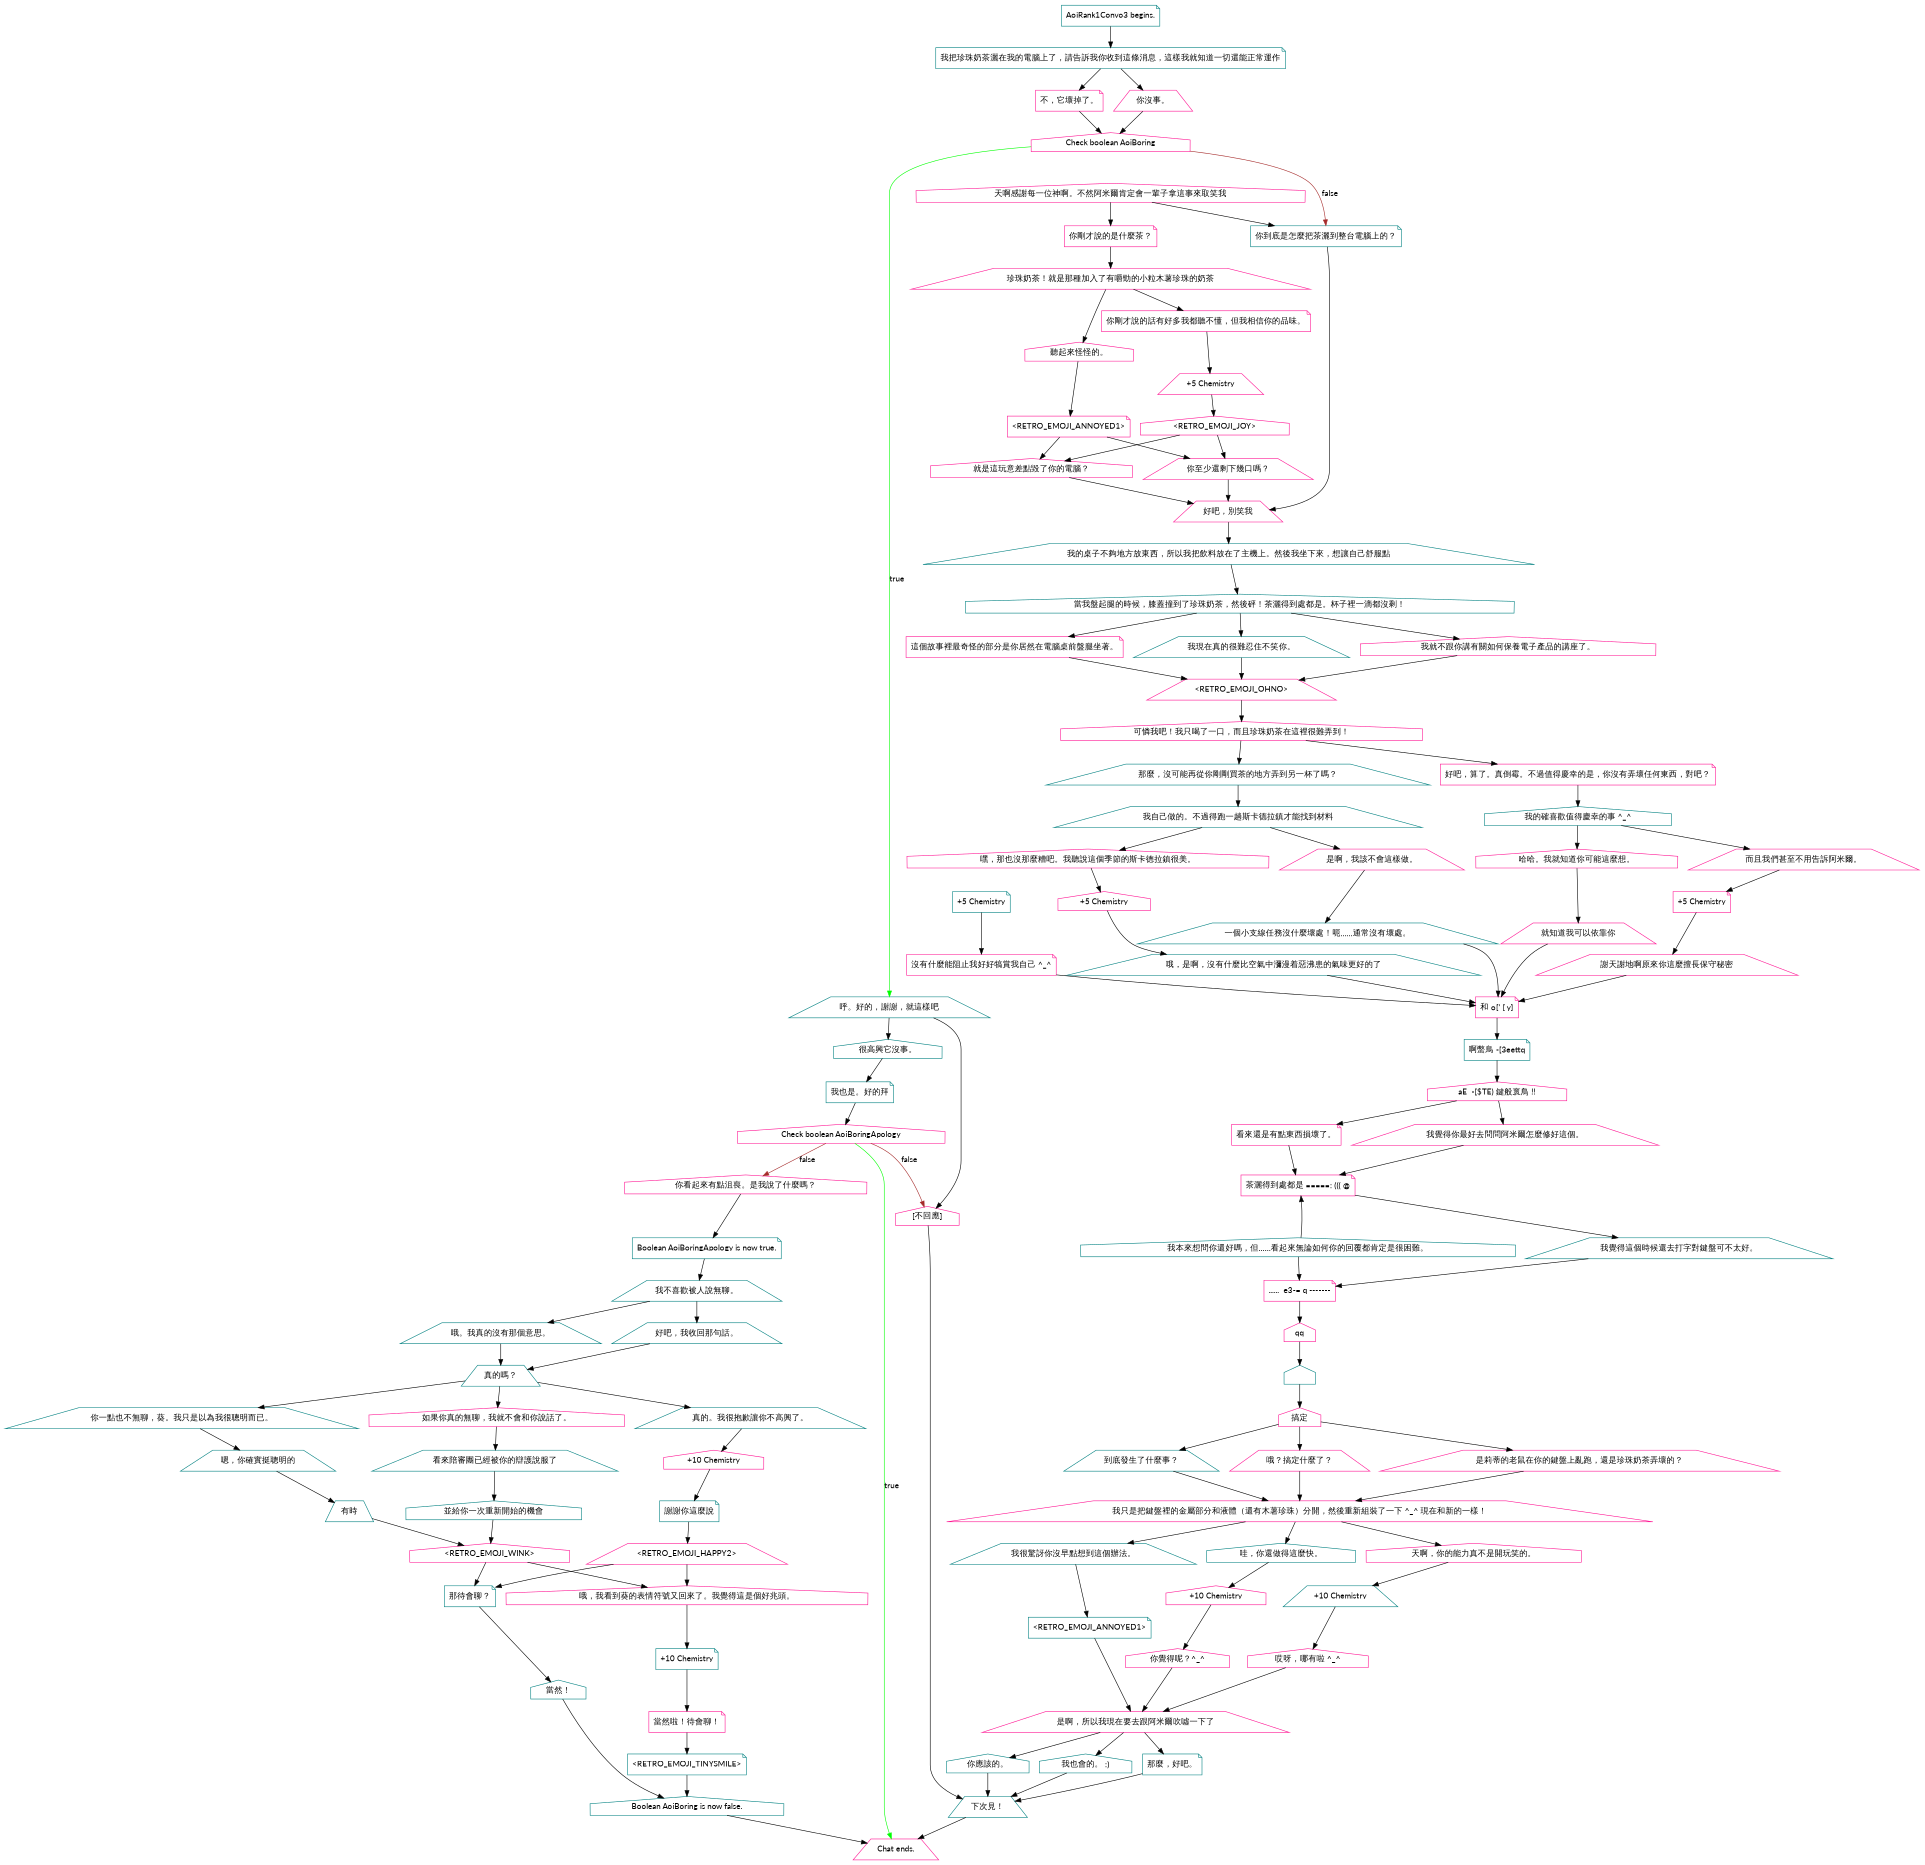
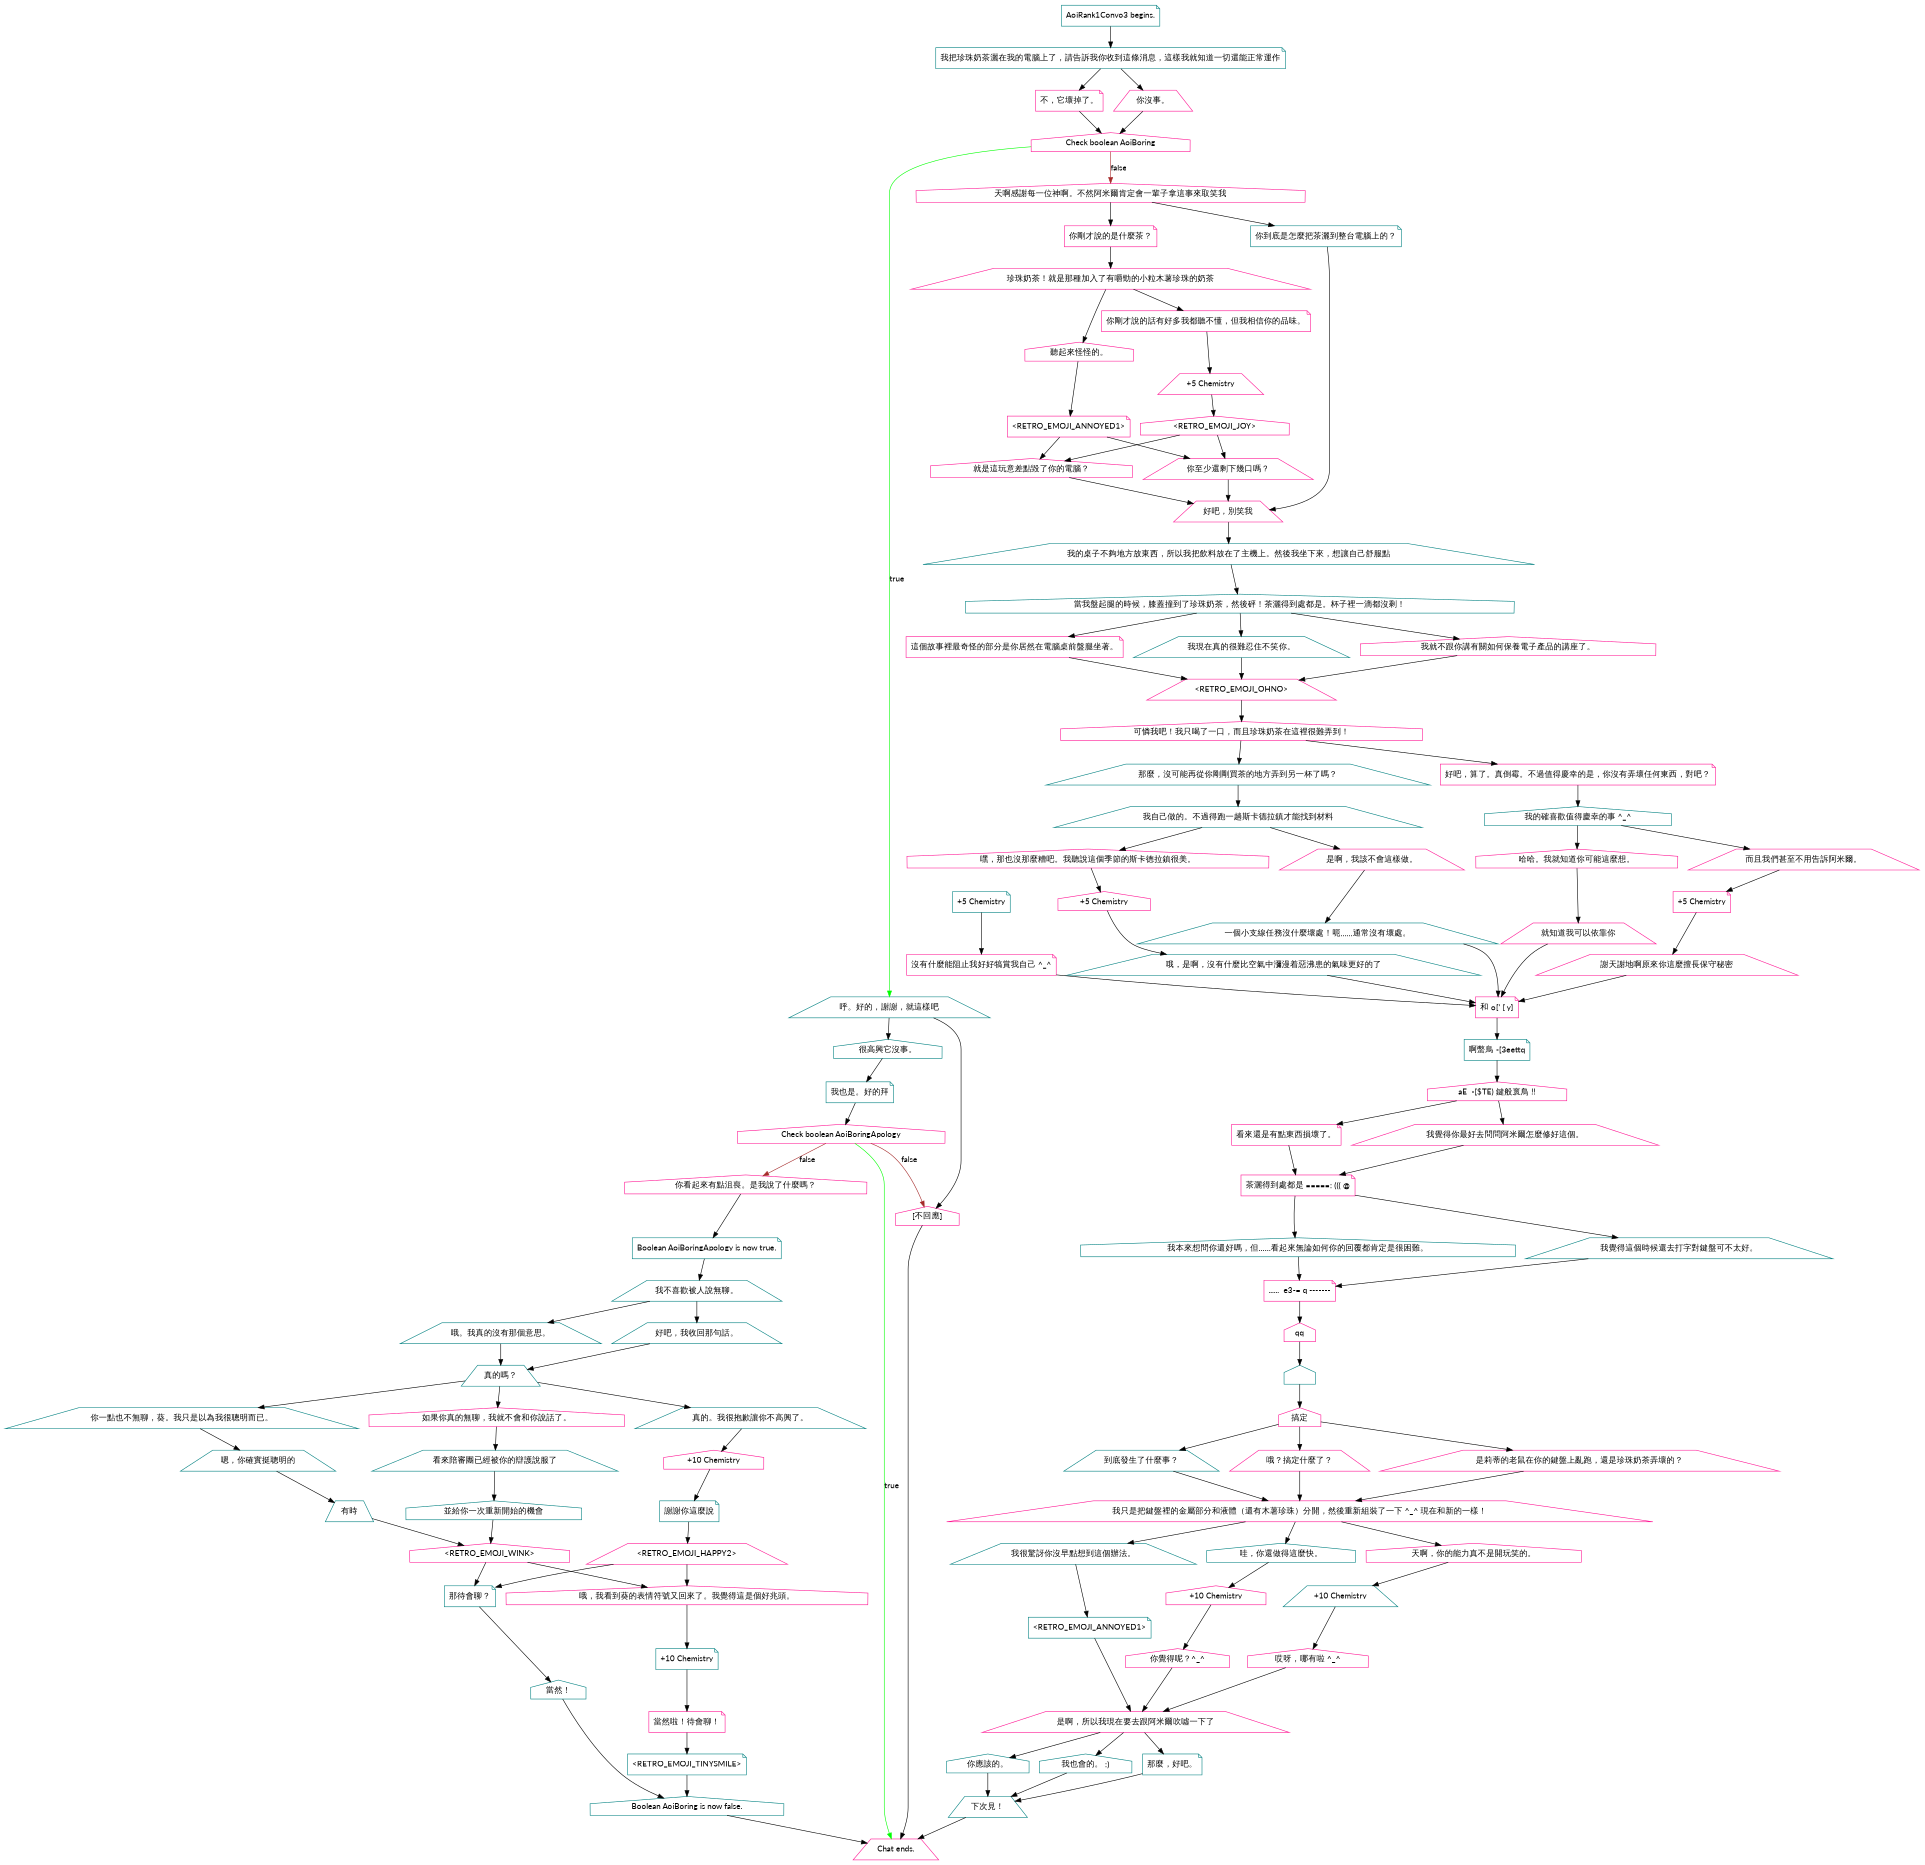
  digraph {
    fontname=Lato
    node [color=deeppink fontname=Lato shape=trapezium]
    edge [fontname=Lato]
    "AoiRank1Convo3 begins." [color=teal shape=note]
    n2 [color=teal label="我把珍珠奶茶灑在我的電腦上了，請告訴我你收到這條消息，這樣我就知道一切還能正常運作" shape=note]
    n3 [label="不，它壞掉了。" shape=note]
    n4 [label="你沒事。"]
    n5 [label="Check boolean AoiBoring" shape=house]
    n6 [color=teal label="呼。好的，謝謝，就這樣吧"]
    n7 [label="天啊感謝每一位神啊。不然阿米爾肯定會一輩子拿這事來取笑我" shape=house]
    n8 [color=teal label="很高興它沒事。" shape=house]
    n9 [label="[不回應]" shape=house]
    n10 [label="你剛才說的是什麼茶？" shape=note]
    n11 [color=teal label="你到底是怎麼把茶灑到整台電腦上的？" shape=note]
    n12 [color=teal label="我也是。好的拜" shape=note]
    "Chat ends."
    n14 [label="珍珠奶茶！就是那種加入了有嚼勁的小粒木薯珍珠的奶茶"]
    n15 [label="好吧，別笑我"]
    n16 [label="Check boolean AoiBoringApology" shape=house]
    n17 [label="你剛才說的話有好多我都聽不懂，但我相信你的品味。" shape=note]
    n18 [label="聽起來怪怪的。" shape=house]
    n19 [color=teal label="我的桌子不夠地方放東西，所以我把飲料放在了主機上。然後我坐下來，想讓自己舒服點"]
    n20 [label="你看起來有點沮喪。是我說了什麼嗎？" shape=house]
    n21 [label="+5 Chemistry"]
    n22 [label="<RETRO_EMOJI_ANNOYED1>" shape=note]
    n23 [color=teal label="當我盤起腿的時候，膝蓋撞到了珍珠奶茶，然後砰！茶灑得到處都是。杯子裡一滴都沒剩！" shape=house]
    n24 [color=teal label="Boolean AoiBoringApology is now true." shape=note]
    n25 [label="<RETRO_EMOJI_JOY>" shape=house]
    n26 [label="你至少還剩下幾口嗎？"]
    n27 [label="就是這玩意差點毀了你的電腦？" shape=house]
    n28 [label="這個故事裡最奇怪的部分是你居然在電腦桌前盤腿坐著。" shape=note]
    n29 [color=teal label="我現在真的很難忍住不笑你。"]
    n30 [label="我就不跟你講有關如何保養電子產品的講座了。" shape=house]
    n31 [color=teal label="我不喜歡被人說無聊。"]
    n32 [label="<RETRO_EMOJI_OHNO>"]
    n33 [color=teal label="哦。我真的沒有那個意思。"]
    n34 [color=teal label="好吧，我收回那句話。"]
    n35 [label="可憐我吧！我只喝了一口，而且珍珠奶茶在這裡很難弄到！" shape=house]
    n36 [color=teal label="真的嗎？"]
    n37 [color=teal label="那麼，沒可能再從你剛剛買茶的地方弄到另一杯了嗎？"]
    n38 [label="好吧，算了。真倒霉。不過值得慶幸的是，你沒有弄壞任何東西，對吧？" shape=note]
    n39 [color=teal label="真的。我很抱歉讓你不高興了。"]
    n40 [color=teal label="你一點也不無聊，葵。我只是以為我很聰明而已。"]
    n41 [label="如果你真的無聊，我就不會和你說話了。" shape=house]
    n42 [color=teal label="我自己做的。不過得跑一趟斯卡德拉鎮才能找到材料"]
    n43 [color=teal label="我的確喜歡值得慶幸的事 ^_^" shape=house]
    n44 [label="+10 Chemistry" shape=house]
    n45 [color=teal label="嗯，你確實挺聰明的"]
    n46 [color=teal label="看來陪審團已經被你的辯護說服了"]
    n47 [label="是啊，我該不會這樣做。"]
    n48 [label="嘿，那也沒那麼糟吧。我聽說這個季節的斯卡德拉鎮很美。" shape=house]
    n49 [label="而且我們甚至不用告訴阿米爾。"]
    n50 [label="哈哈。我就知道你可能這麼想。" shape=house]
    n51 [color=teal label="謝謝你這麼說" shape=note]
    n52 [color=teal label="有時"]
    n53 [color=teal label="並給你一次重新開始的機會" shape=house]
    n54 [color=teal label="一個小支線任務沒什麼壞處！呃……通常沒有壞處。"]
    n55 [label="+5 Chemistry" shape=house]
    n56 [label="+5 Chemistry" shape=note]
    n57 [label="就知道我可以依靠你"]
    n58 [label="<RETRO_EMOJI_HAPPY2>"]
    n59 [label="<RETRO_EMOJI_WINK>" shape=house]
    n60 [label="和 o[' [ y]" shape=note]
    n61 [color=teal label="哦，是啊，沒有什麼比空氣中瀰漫着惡沸患的氣味更好的了"]
    n62 [color=teal label="+5 Chemistry" shape=note]
    n63 [label="沒有什麼能阻止我好好犒賞我自己 ^_^" shape=note]
    n64 [label="謝天謝地啊原來你這麼擅長保守秘密"]
    n65 [color=teal label="那待會聊？" shape=note]
    n66 [label="哦，我看到葵的表情符號又回來了。我覺得這是個好兆頭。" shape=house]
    n67 [color=teal label="啊蟞鳥 -[3eettq" shape=note]
    n68 [color=teal label="當然！" shape=house]
    n69 [color=teal label="+10 Chemistry" shape=note]
    n70 [label="aE  -[$TE) 鍵般褱鳥 !!" shape=house]
    n71 [color=teal label="Boolean AoiBoring is now false." shape=house]
    n72 [label="當然啦！待會聊！" shape=note]
    n73 [label="看來還是有點東西損壞了。" shape=note]
    n74 [label="我覺得你最好去問問阿米爾怎麼修好這個。"]
    n75 [color=teal label="<RETRO_EMOJI_TINYSMILE>" shape=note]
    n76 [label="茶灑得到處都是 =====: ((( @" shape=note]
    n77 [color=teal label="我覺得這個時候還去打字對鍵盤可不太好。"]
    n78 [color=teal label="我本來想問你還好嗎，但……看起來無論如何你的回覆都肯定是很困難。" shape=house]
    n79 [label="......  e3-= q -------" shape=note]
    n80 [label=qq shape=house]
    n81 [color=teal label=" " shape=house]
    n82 [label="搞定" shape=house]
    n83 [color=teal label="到底發生了什麼事？"]
    n84 [label="哦？搞定什麼了？"]
    n85 [label="是莉蒂的老鼠在你的鍵盤上亂跑，還是珍珠奶茶弄壞的？"]
    n86 [label="我只是把鍵盤裡的金屬部分和液體（還有木薯珍珠）分開，然後重新組裝了一下 ^_^ 現在和新的一樣！"]
    n87 [color=teal label="哇，你還做得這麼快。" shape=house]
    n88 [label="天啊，你的能力真不是開玩笑的。" shape=house]
    n89 [color=teal label="我很驚訝你沒早點想到這個辦法。"]
    n90 [label="+10 Chemistry" shape=house]
    n91 [color=teal label="+10 Chemistry"]
    n92 [color=teal label="<RETRO_EMOJI_ANNOYED1>" shape=note]
    n93 [label="你覺得呢？^_^" shape=house]
    n94 [label="哎呀，哪有啦 ^_^" shape=house]
    n95 [label="是啊，所以我現在要去跟阿米爾吹噓一下了"]
    n96 [color=teal label="你應該的。" shape=house]
    n97 [color=teal label="我也會的。 :)" shape=house]
    n98 [color=teal label="那麼，好吧。" shape=note]
    n99 [color=teal label="下次見！"]
    "AoiRank1Convo3 begins." -> n2
    n2 -> n3
    n2 -> n4
    n3 -> n5
    n4 -> n5
    n5 -> n6 [color=green label=true]
-   n5 -> n11 [color=brown label=false]
+   n5 -> n7 [color=brown label=false]
    n6 -> n8
    n6 -> n9
    n7 -> n10
    n7 -> n11
    n8 -> n12
-   n9 -> n99
+   n9 -> "Chat ends."
    n10 -> n14
    n11 -> n15
    n12 -> n16
    n14 -> n17
    n14 -> n18
    n15 -> n19
    n16 -> n9 [color=brown label=false]
    n16 -> "Chat ends." [color=green label=true]
    n16 -> n20 [color=brown label=false]
    n17 -> n21
    n18 -> n22
    n19 -> n23
    n20 -> n24
    n21 -> n25
    n22 -> n26
    n22 -> n27
    n23 -> n28
    n23 -> n29
    n23 -> n30
    n24 -> n31
    n25 -> n26
    n25 -> n27
    n26 -> n15
    n27 -> n15
    n28 -> n32
    n29 -> n32
    n30 -> n32
    n31 -> n33
    n31 -> n34
    n32 -> n35
    n33 -> n36
    n34 -> n36
    n35 -> n37
    n35 -> n38
    n36 -> n39
    n36 -> n40
    n36 -> n41
    n37 -> n42
    n38 -> n43
    n39 -> n44
    n40 -> n45
    n41 -> n46
    n42 -> n47
    n42 -> n48
    n43 -> n49
    n43 -> n50
    n44 -> n51
    n45 -> n52
    n46 -> n53
    n47 -> n54
    n48 -> n55
    n49 -> n56
    n50 -> n57
    n51 -> n58
    n52 -> n59
    n53 -> n59
    n54 -> n60
    n55 -> n61
    n56 -> n64
    n57 -> n60
    n58 -> n65
    n58 -> n66
    n59 -> n65
    n59 -> n66
    n60 -> n67
    n61 -> n60
    n62 -> n63
    n63 -> n60
    n64 -> n60
    n65 -> n68
    n66 -> n69
    n67 -> n70
    n68 -> n71
    n69 -> n72
    n70 -> n73
    n70 -> n74
    n71 -> "Chat ends."
    n72 -> n75
    n73 -> n76
    n74 -> n76
    n75 -> n71
    n76 -> n77
-   n78 -> n76
+   n76 -> n78
    n77 -> n79
    n78 -> n79
    n79 -> n80
    n80 -> n81
    n81 -> n82
    n82 -> n83
    n82 -> n84
    n82 -> n85
    n83 -> n86
    n84 -> n86
    n85 -> n86
    n86 -> n87
    n86 -> n88
    n86 -> n89
    n87 -> n90
    n88 -> n91
    n89 -> n92
    n90 -> n93
    n91 -> n94
    n92 -> n95
    n93 -> n95
    n94 -> n95
    n95 -> n96
    n95 -> n97
    n95 -> n98
    n96 -> n99
    n97 -> n99
    n98 -> n99
    n99 -> "Chat ends."
  }
